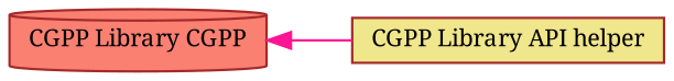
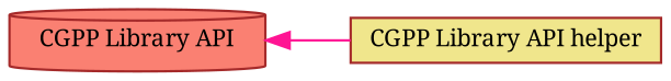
  digraph {
    rankdir=LR
    fontname="Noto Serif"
    node [color=brown fontname="Noto Serif" fontsize=10 style=filled]
-   n1 [height=0.2 label="CGPP Library CGPP" shape=cylinder width=0.4 fillcolor=salmon]
+   n1 [height=0.2 label="CGPP Library API" shape=cylinder width=0.4 fillcolor=salmon]
    n2 [fillcolor=khaki fontcolor=black height=0.2 label="CGPP Library API helper" shape=box width=0.4]
    n1 -> n2 [dir=back fontname="Noto Serif" fontsize=10 labelfontname=Helvetica labelfontsize=10 shape=plaintext style=solid color=deeppink]
  }
